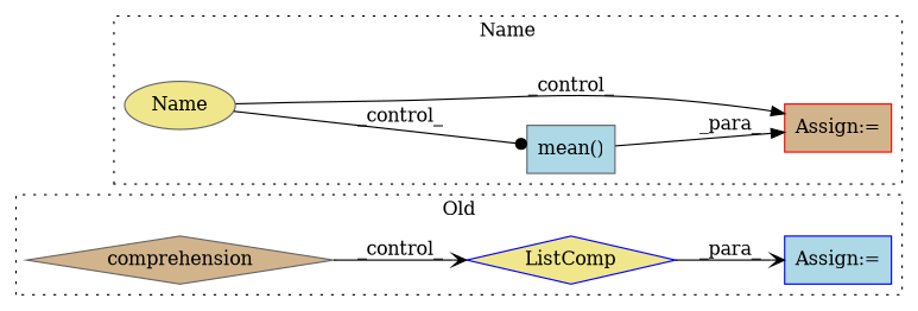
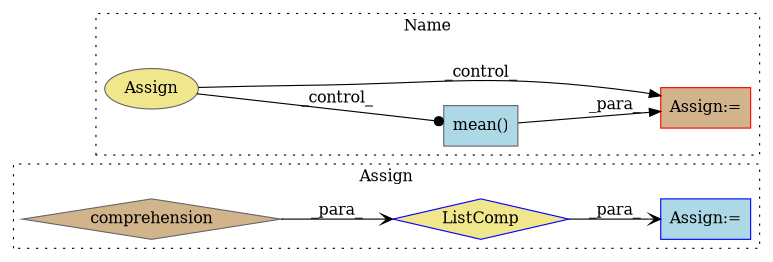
  digraph {
    rankdir=LR
    node [a=68 color=gray40 fillcolor=khaki l=3 shape=box style=filled]
    edge [arrowhead=vee]
    n1 [a=106 color=blue l=63 label=ListComp s=1296 shape=diamond]
    n2 [a=45 fillcolor=tan label=comprehension s=1330 shape=diamond]
    n3 [color=blue fillcolor=lightblue label="Assign:=" s=1293]
    n4 [a=75 fillcolor=lightblue l=24 label="mean()" s=3110]
    n5 [color=red fillcolor=tan label="Assign:=" s=3107]
-   n6 [a=87 l=14 label=Name s=3060 shape=ellipse]
+   n6 [a=87 l=14 label=Assign s=3060 shape=ellipse]
    subgraph cluster_1 {
-     label=Old
+     label=Assign
      style=dotted
      n1
      n2
      n3
    }
    subgraph cluster_2 {
      label=Name
      style=dotted
      n4
      n5
      n6
    }
    n1 -> n3 [label=_para_]
-   n2 -> n1 [label=_control_]
+   n2 -> n1 [label=_para_]
    n4 -> n5 [arrowhead=normal label=_para_]
    n6 -> n4 [arrowhead=dot label=_control_]
    n6 -> n5 [arrowhead=normal label=_control_]
  }
